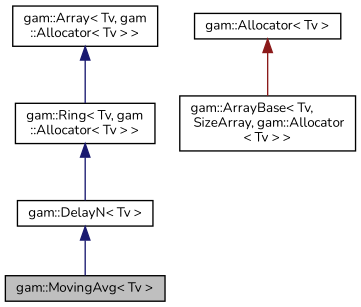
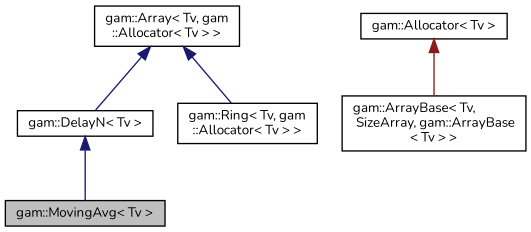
  digraph {
    fontname=Nunito
    node [color=black fontname=Nunito fontsize=10 shape=record]
    edge [color=midnightblue dir=back fontname=Nunito fontsize=10 labelfontname="FreeSans.ttf" labelfontsize=10 style=solid]
    n1 [fillcolor=grey75 fontcolor=black height=0.2 label="gam::MovingAvg\< Tv \>" style=filled width=0.4]
    n2 [height=0.2 label="gam::DelayN\< Tv \>" width=0.4]
    n3 [height=0.2 label="gam::Ring\< Tv, gam\l::Allocator\< Tv \> \>" width=0.4]
    n4 [height=0.2 label="gam::Array\< Tv, gam\l::Allocator\< Tv \> \>" width=0.4]
-   n5 [height=0.2 label="gam::ArrayBase\< Tv,\l SizeArray, gam::Allocator\l\< Tv \> \>" width=0.4]
+   n5 [height=0.2 label="gam::ArrayBase\< Tv,\l SizeArray, gam::ArrayBase\l\< Tv \> \>" width=0.4]
    n6 [height=0.2 label="gam::Allocator\< Tv \>" width=0.4]
    n2 -> n1
-   n3 -> n2
+   n4 -> n2
    n4 -> n3
    n6 -> n5 [color=firebrick4]
  }
